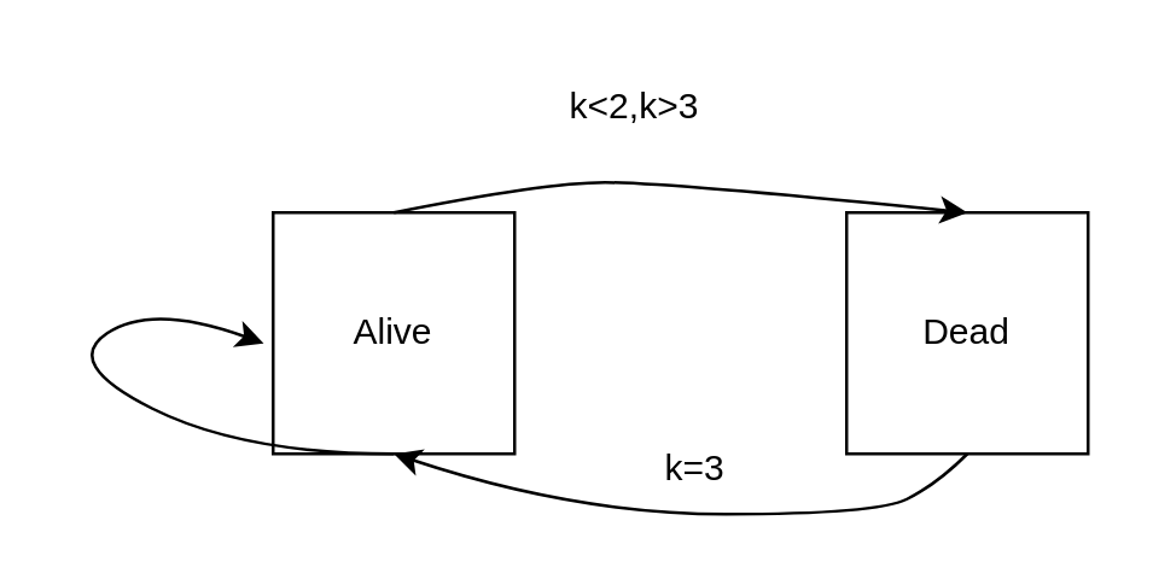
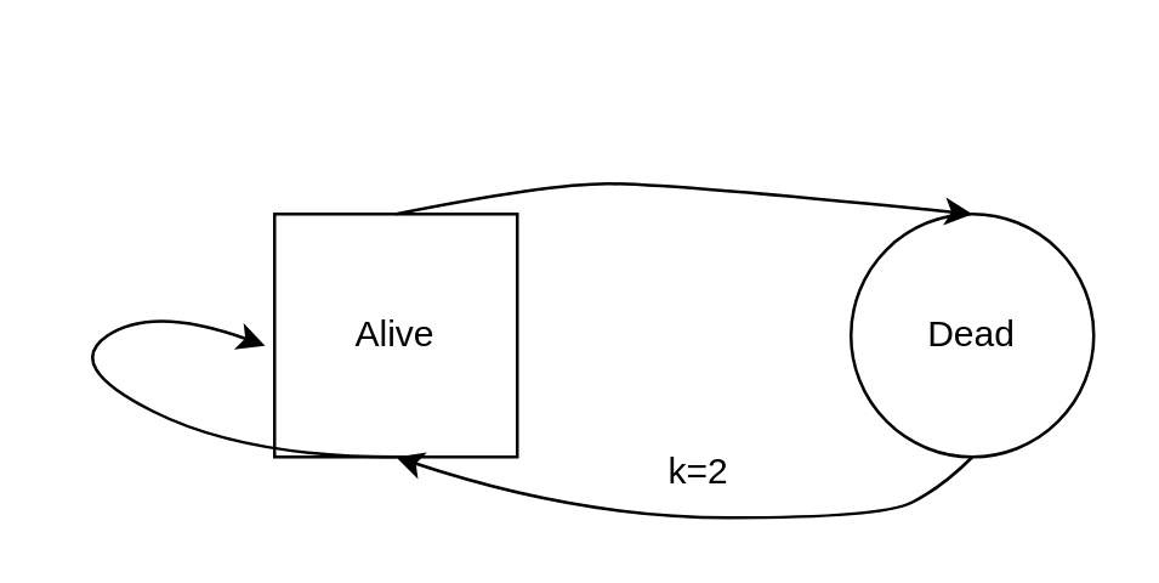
  <mxCell id="0" />
  <mxCell id="1" parent="0" />
  <mxCell id="2" value="Alive" style="whiteSpace=wrap;html=1;aspect=fixed;rounded=0;" vertex="1" parent="1"><mxGeometry x="90" y="70" width="80" height="80" as="geometry" /></mxCell>
- <mxCell id="3" value="Dead" style="whiteSpace=wrap;html=1;aspect=fixed;rounded=0;" vertex="1" parent="1"><mxGeometry x="280" y="70" width="80" height="80" as="geometry" /></mxCell>
- <mxCell id="4" value="k&amp;lt;2,k&amp;gt;3" style="text;html=1;align=center;verticalAlign=middle;whiteSpace=wrap;rounded=0;" vertex="1" parent="1"><mxGeometry x="180" y="20" width="60" height="30" as="geometry" /></mxCell>
- <mxCell id="5" value="k=3" style="text;html=1;align=center;verticalAlign=middle;whiteSpace=wrap;rounded=0;" vertex="1" parent="1"><mxGeometry x="200" y="140" width="60" height="30" as="geometry" /></mxCell>
+ <mxCell id="3" value="Dead" style="ellipse;whiteSpace=wrap;html=1;aspect=fixed;" vertex="1" parent="1"><mxGeometry x="280" y="70" width="80" height="80" as="geometry" /></mxCell>
+ <mxCell id="5" value="k=2" style="text;html=1;align=center;verticalAlign=middle;whiteSpace=wrap;rounded=0;" vertex="1" parent="1"><mxGeometry x="200" y="140" width="60" height="30" as="geometry" /></mxCell>
  <mxCell id="6" value="" style="curved=1;endArrow=classic;html=1;rounded=0;exitX=0.5;exitY=0;exitDx=0;exitDy=0;entryX=0.5;entryY=0;entryDx=0;entryDy=0;" edge="1" parent="1" source="2" target="3"><mxGeometry width="50" height="50" relative="1" as="geometry"><mxPoint x="210" y="130" as="sourcePoint" /><mxPoint x="260" y="80" as="targetPoint" /><Array as="points"><mxPoint x="180" y="60" /><mxPoint x="220" y="60" /></Array></mxGeometry></mxCell>
  <mxCell id="7" value="" style="curved=1;endArrow=classic;html=1;rounded=0;exitX=0.5;exitY=1;exitDx=0;exitDy=0;entryX=-0.039;entryY=0.542;entryDx=0;entryDy=0;entryPerimeter=0;" edge="1" parent="1" source="2" target="2"><mxGeometry width="50" height="50" relative="1" as="geometry"><mxPoint x="210" y="130" as="sourcePoint" /><mxPoint x="260" y="80" as="targetPoint" /><Array as="points"><mxPoint x="80" y="150" /><mxPoint x="20" y="120" /><mxPoint x="50" y="100" /></Array></mxGeometry></mxCell>
  <mxCell id="8" value="" style="curved=1;endArrow=classic;html=1;rounded=0;exitX=0.5;exitY=1;exitDx=0;exitDy=0;entryX=0.5;entryY=1;entryDx=0;entryDy=0;" edge="1" parent="1" source="3" target="2"><mxGeometry width="50" height="50" relative="1" as="geometry"><mxPoint x="280" y="90" as="sourcePoint" /><mxPoint x="230" y="140" as="targetPoint" /><Array as="points"><mxPoint x="310" y="160" /><mxPoint x="290" y="170" /><mxPoint x="190" y="170" /></Array></mxGeometry></mxCell>
